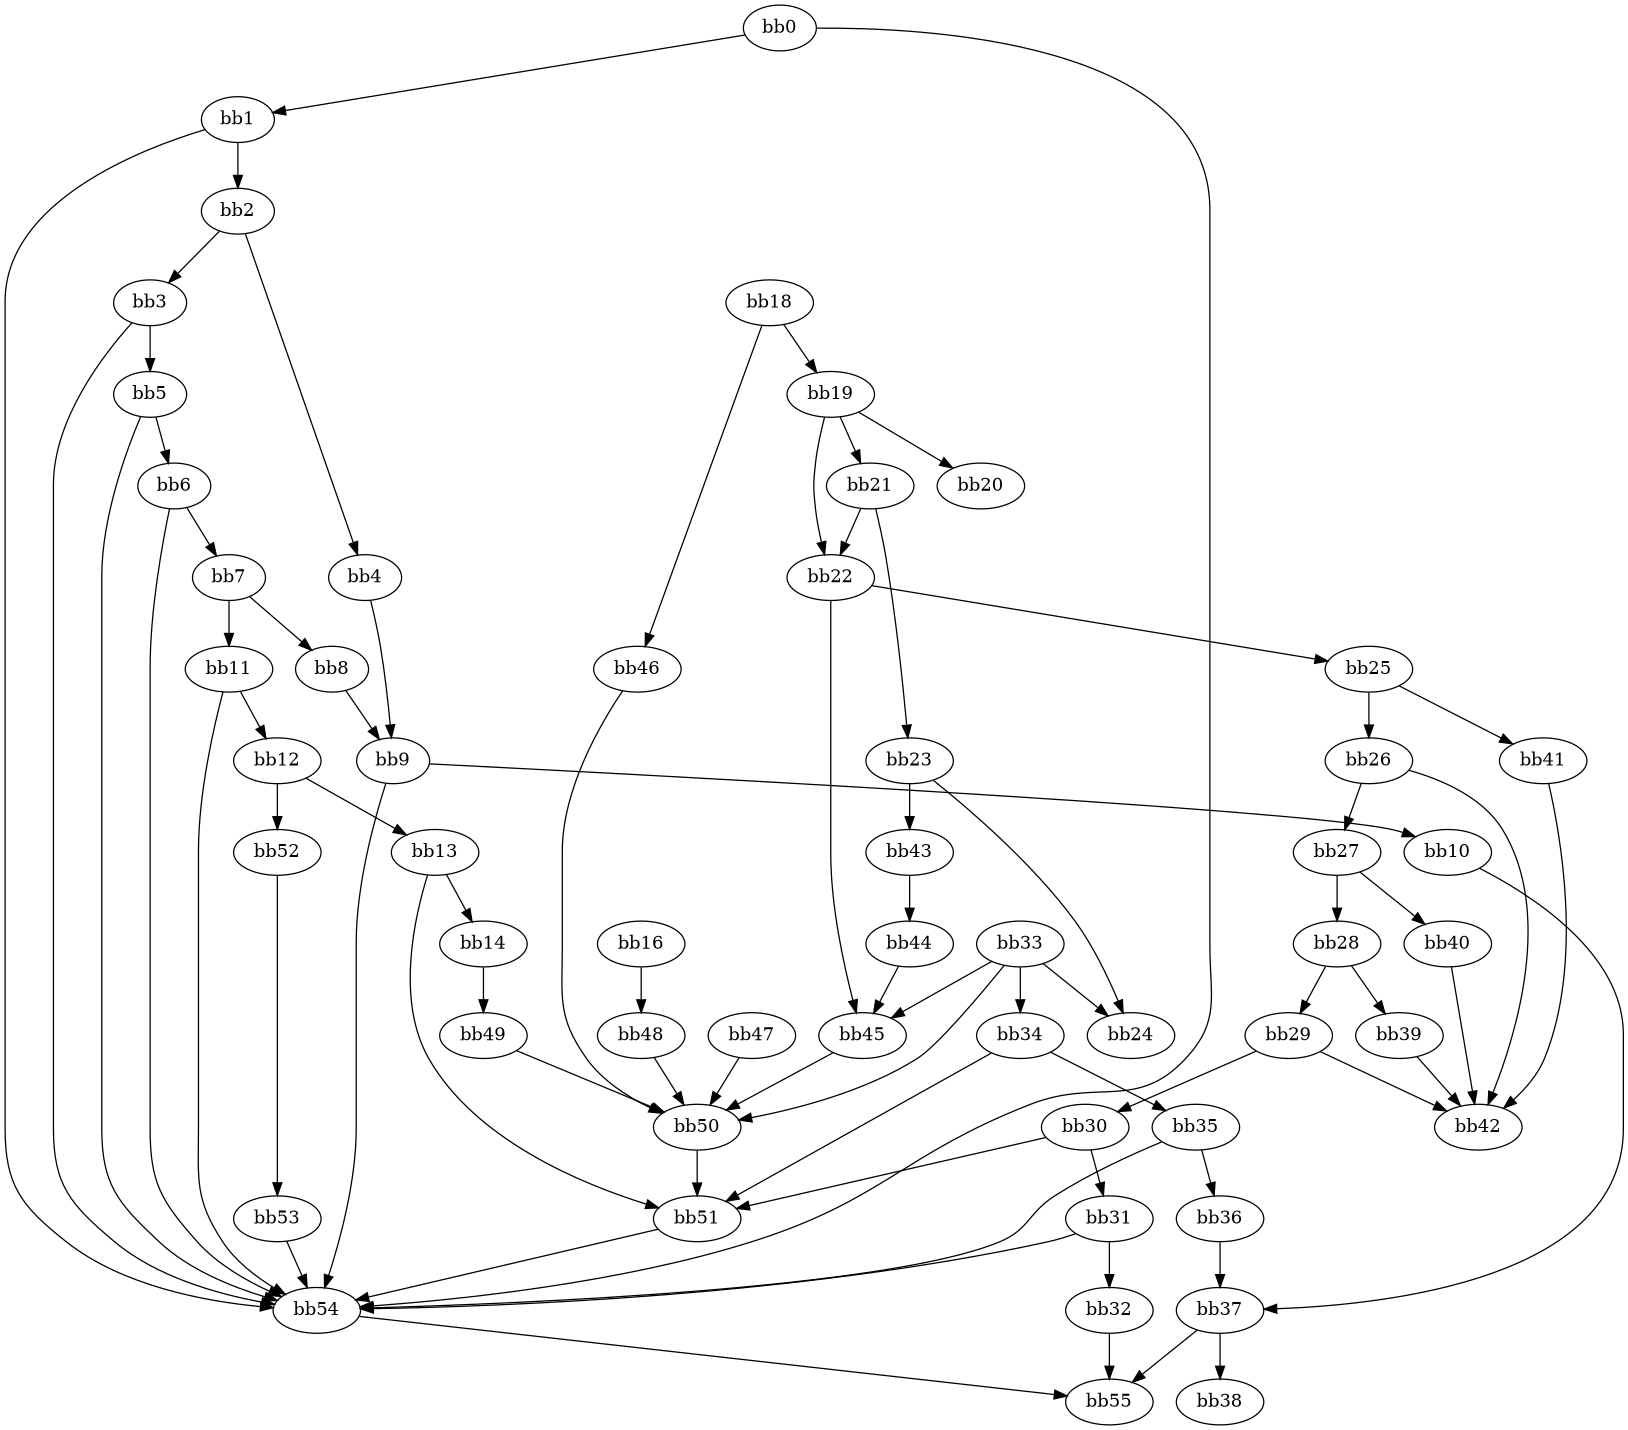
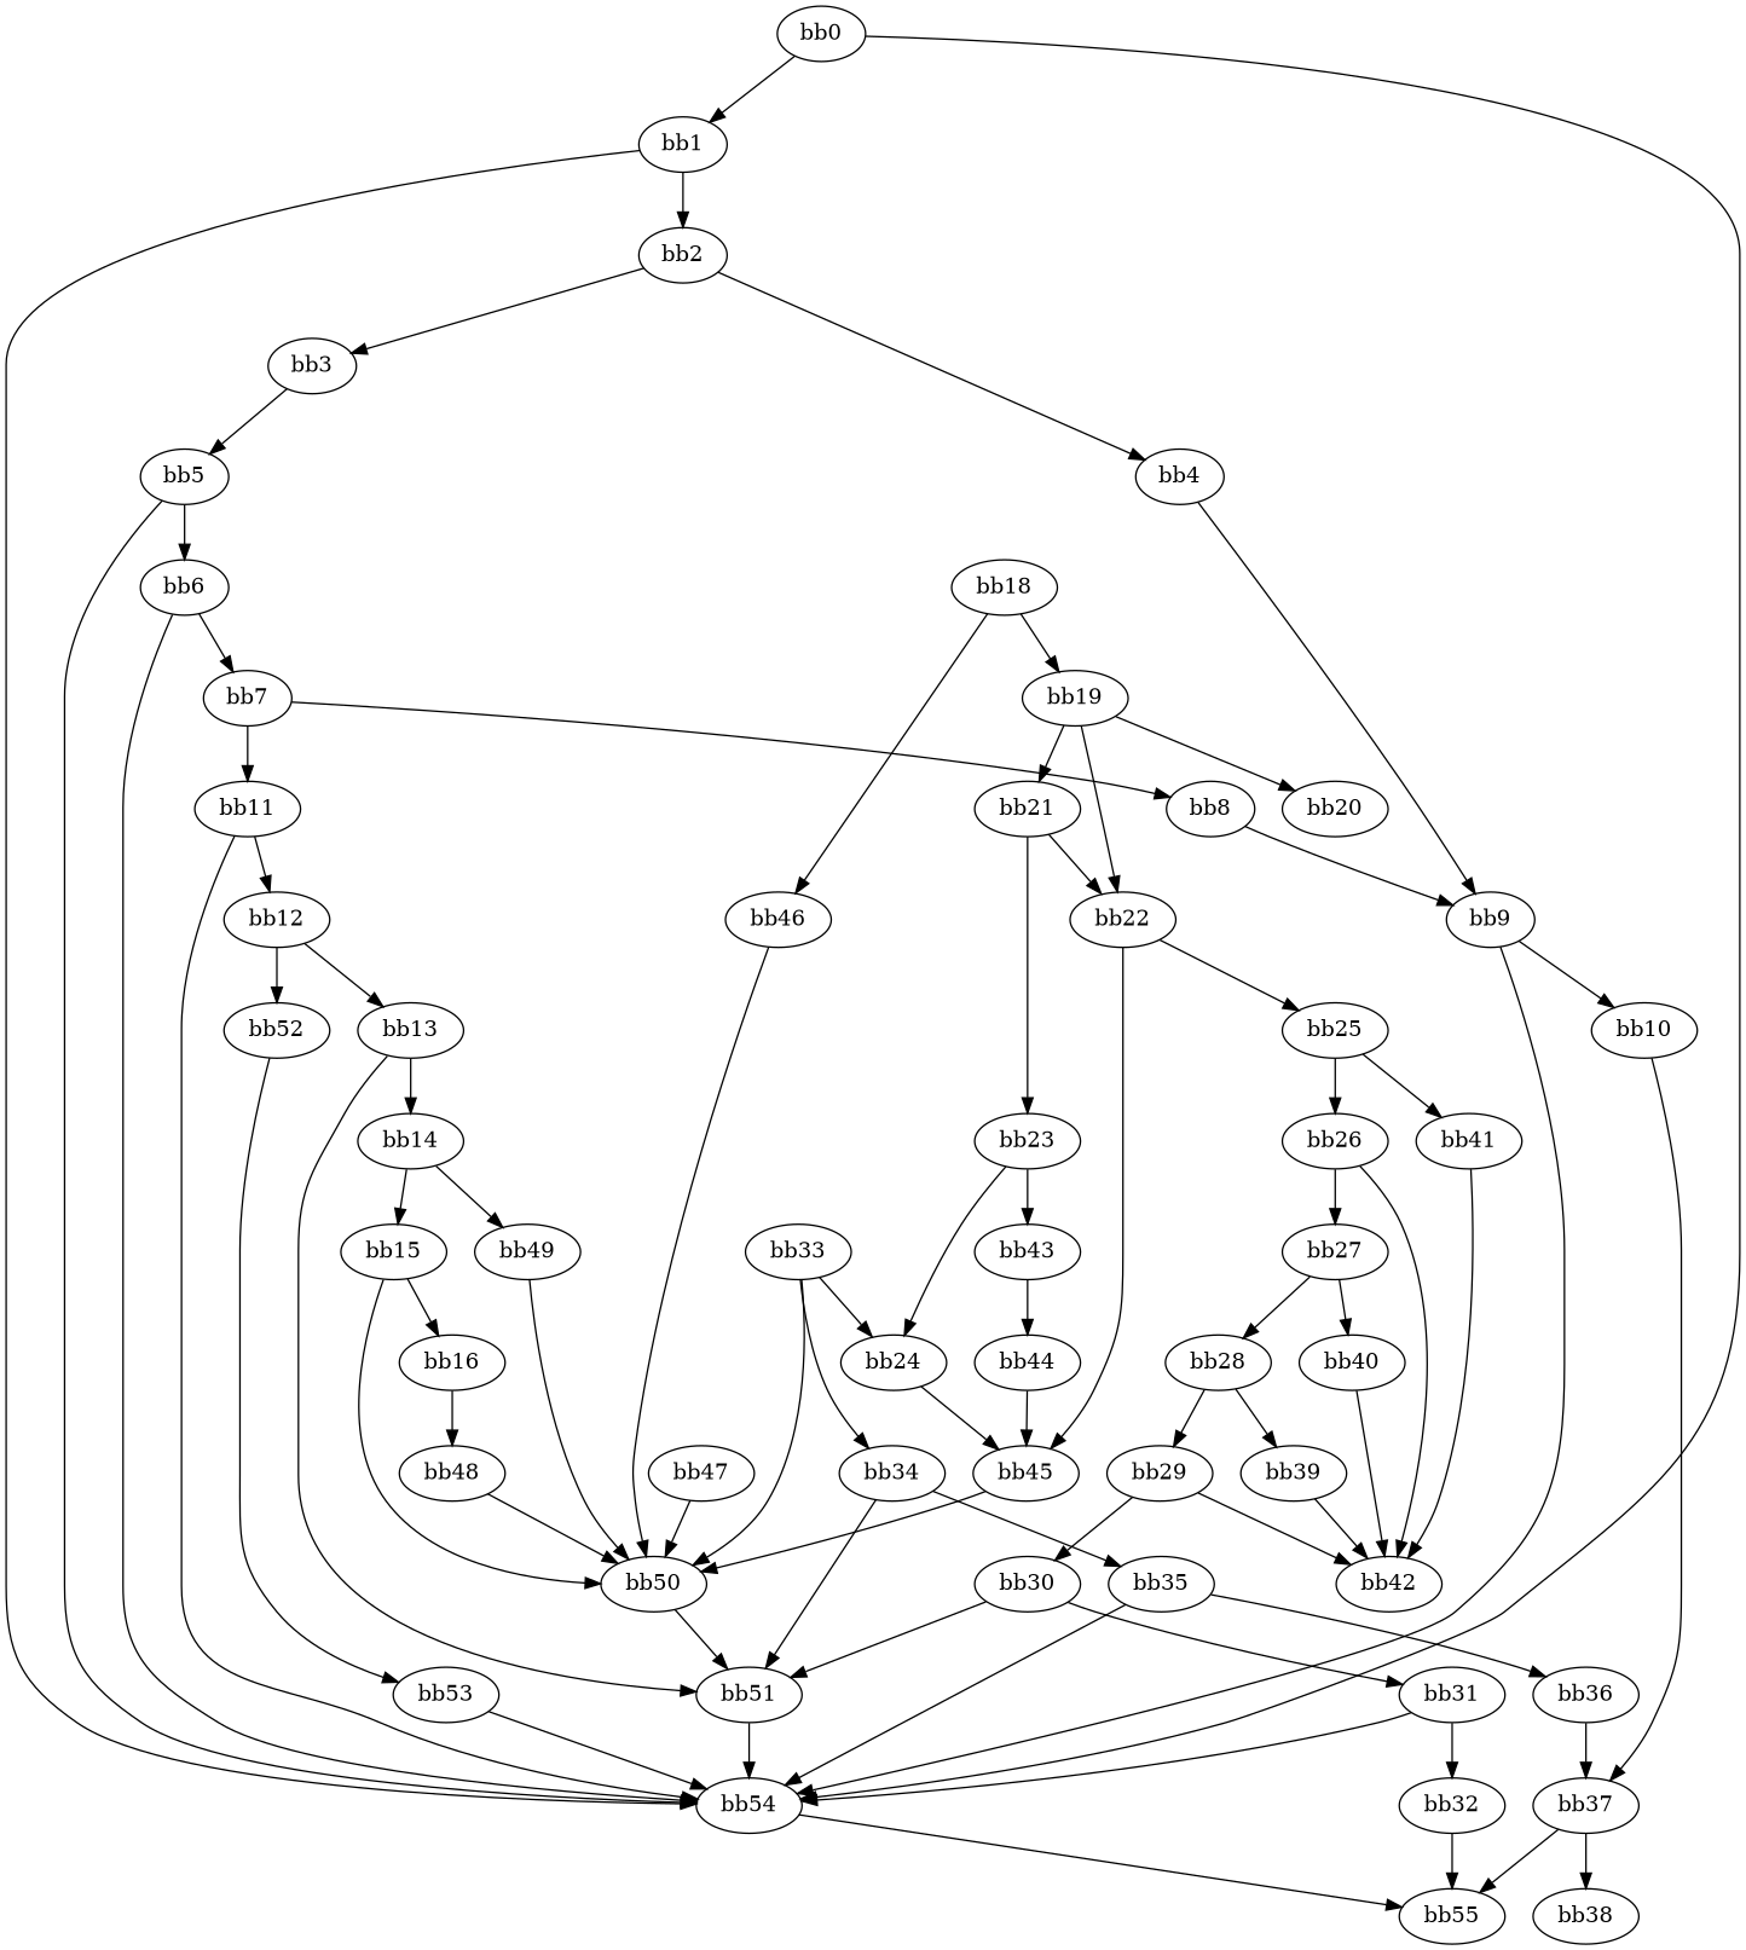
  digraph {
    n1 [label="bb0\l"]
    n2 [label="bb1\l"]
    n3 [label="bb54\l"]
    n4 [label="bb2\l"]
    n5 [label="bb55\l"]
    n6 [label="bb3\l"]
    n7 [label="bb4\l"]
    n8 [label="bb5\l"]
    n9 [label="bb9\l"]
    n10 [label="bb6\l"]
    n11 [label="bb10\l"]
    n12 [label="bb7\l"]
    n13 [label="bb8\l"]
    n14 [label="bb11\l"]
    n15 [label="bb12\l"]
    n16 [label="bb37\l"]
    n17 [label="bb38\l"]
    n18 [label="bb13\l"]
    n19 [label="bb52\l"]
    n20 [label="bb14\l"]
    n21 [label="bb51\l"]
    n22 [label="bb53\l"]
+   n23 [label="bb15\l"]
    n24 [label="bb49\l"]
    n25 [label="bb16\l"]
    n26 [label="bb50\l"]
    n27 [label="bb48\l"]
    n28 [label="bb18\l"]
    n29 [label="bb19\l"]
    n30 [label="bb46\l"]
    n31 [label="bb47\l"]
    n32 [label="bb20\l"]
    n33 [label="bb21\l"]
    n34 [label="bb22\l"]
    n35 [label="bb23\l"]
    n36 [label="bb25\l"]
    n37 [label="bb45\l"]
    n38 [label="bb24\l"]
    n39 [label="bb43\l"]
    n40 [label="bb26\l"]
    n41 [label="bb41\l"]
    n42 [label="bb44\l"]
    n43 [label="bb33\l"]
    n44 [label="bb34\l"]
    n45 [label="bb27\l"]
    n46 [label="bb42\l"]
    n47 [label="bb28\l"]
    n48 [label="bb40\l"]
    n49 [label="bb29\l"]
    n50 [label="bb39\l"]
    n51 [label="bb30\l"]
    n52 [label="bb31\l"]
    n53 [label="bb32\l"]
    n54 [label="bb35\l"]
    n55 [label="bb36\l"]
    n1 -> n2
    n1 -> n3
    n2 -> n3
    n2 -> n4
    n3 -> n5
    n4 -> n6
    n4 -> n7
-   n6 -> n3
    n6 -> n8
    n7 -> n9
    n8 -> n3
    n8 -> n10
    n9 -> n3
    n9 -> n11
    n10 -> n3
    n10 -> n12
    n11 -> n16
    n12 -> n13
    n12 -> n14
    n13 -> n9
    n14 -> n3
    n14 -> n15
    n15 -> n18
    n15 -> n19
    n16 -> n5
    n16 -> n17
    n18 -> n20
    n18 -> n21
    n19 -> n22
+   n20 -> n23
    n20 -> n24
    n21 -> n3
    n22 -> n3
+   n23 -> n25
+   n23 -> n26
    n24 -> n26
    n25 -> n27
    n26 -> n21
    n27 -> n26
    n28 -> n29
    n28 -> n30
    n29 -> n32
    n29 -> n33
    n29 -> n34
    n30 -> n26
    n31 -> n26
    n33 -> n34
    n33 -> n35
    n34 -> n36
    n34 -> n37
    n35 -> n38
    n35 -> n39
    n36 -> n40
    n36 -> n41
    n37 -> n26
-   n43 -> n37
+   n38 -> n37
    n39 -> n42
    n40 -> n45
    n40 -> n46
    n41 -> n46
    n42 -> n37
    n43 -> n26
    n43 -> n38
    n43 -> n44
    n44 -> n21
    n44 -> n54
    n45 -> n47
    n45 -> n48
    n47 -> n49
    n47 -> n50
    n48 -> n46
    n49 -> n46
    n49 -> n51
    n50 -> n46
    n51 -> n21
    n51 -> n52
    n52 -> n3
    n52 -> n53
    n53 -> n5
    n54 -> n3
    n54 -> n55
    n55 -> n16
  }
